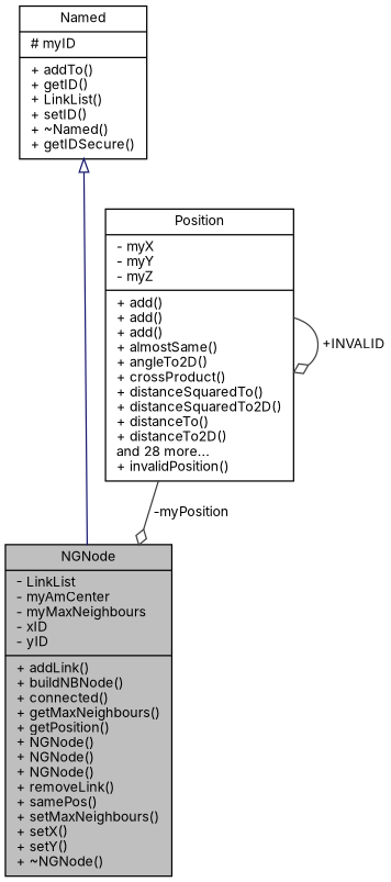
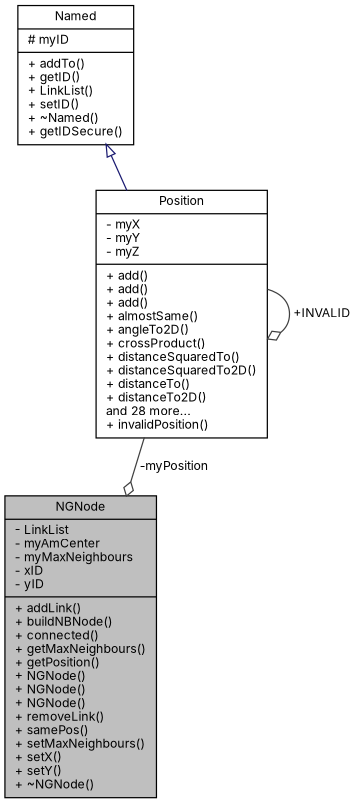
  digraph {
    fontname=Inter
    node [color=black fillcolor=white fontname=Inter fontsize=10 shape=record style=filled]
    edge [color=grey25 fontname=Inter fontsize=10 labelfontname=Helvetica labelfontsize=10 style=solid arrowhead=odiamond]
    n1 [fillcolor=grey75 fontcolor=black height=0.2 label="{NGNode\n|- LinkList\l- myAmCenter\l- myMaxNeighbours\l- xID\l- yID\l|+ addLink()\l+ buildNBNode()\l+ connected()\l+ getMaxNeighbours()\l+ getPosition()\l+ NGNode()\l+ NGNode()\l+ NGNode()\l+ removeLink()\l+ samePos()\l+ setMaxNeighbours()\l+ setX()\l+ setY()\l+ ~NGNode()\l}" width=0.4]
    n2 [height=0.2 label="{Named\n|# myID\l|+ addTo()\l+ getID()\l+ LinkList()\l+ setID()\l+ ~Named()\l+ getIDSecure()\l}" width=0.4]
    n3 [height=0.2 label="{Position\n|- myX\l- myY\l- myZ\l|+ add()\l+ add()\l+ add()\l+ almostSame()\l+ angleTo2D()\l+ crossProduct()\l+ distanceSquaredTo()\l+ distanceSquaredTo2D()\l+ distanceTo()\l+ distanceTo2D()\land 28 more...\l+ invalidPosition()\l}" width=0.4]
-   n2 -> n1 [arrowtail=onormal color=midnightblue dir=back arrowhead=""]
+   n2 -> n3 [arrowtail=onormal color=midnightblue dir=back arrowhead=""]
    n3 -> n1 [label=" -myPosition"]
    n3 -> n3 [label=" +INVALID"]
  }
